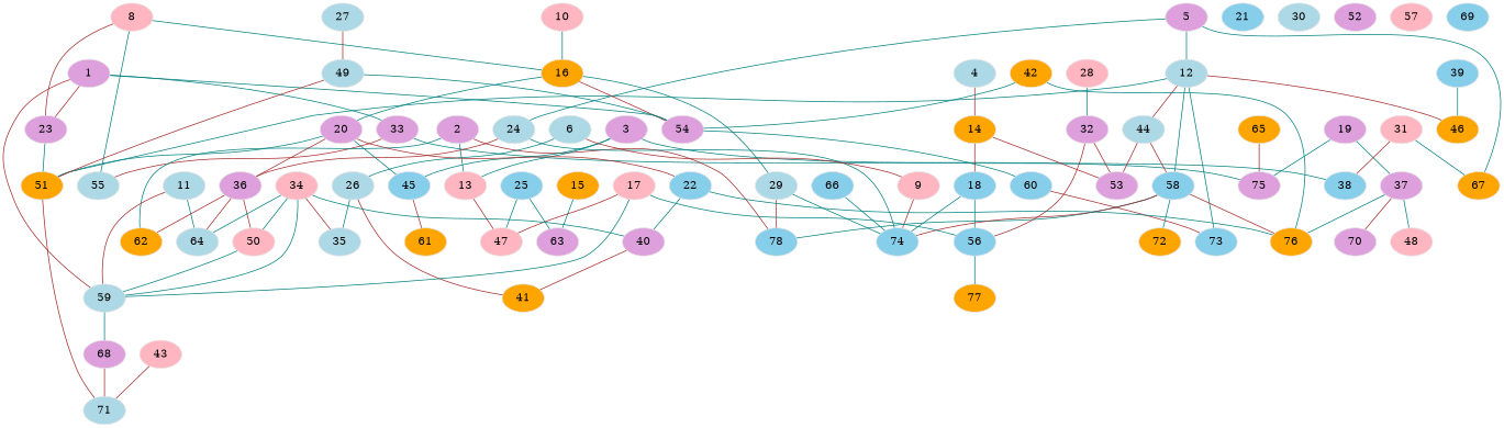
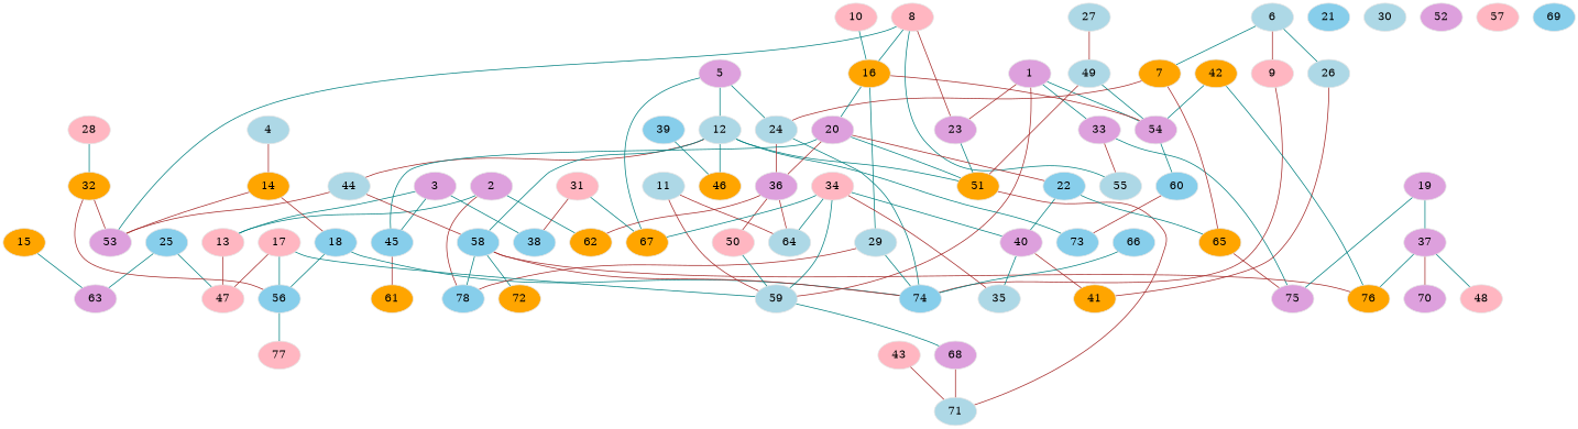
  graph {
    node [color=gray90 fillcolor=plum style=filled]
    edge [color=teal]
    1
    23
    33
    54
    59 [fillcolor=lightblue]
    51 [fillcolor=orange]
    55 [fillcolor=lightblue]
    75
    60 [fillcolor=skyblue]
    68
    13 [fillcolor=lightpink]
    2
    62 [fillcolor=orange]
    78 [fillcolor=skyblue]
    47 [fillcolor=lightpink]
    3
    38 [fillcolor=skyblue]
    45 [fillcolor=skyblue]
    61 [fillcolor=orange]
    4 [fillcolor=lightblue]
    14 [fillcolor=orange]
    53
    18 [fillcolor=skyblue]
    12 [fillcolor=lightblue]
    5
    24 [fillcolor=lightblue]
    67 [fillcolor=orange]
    44 [fillcolor=lightblue]
    46 [fillcolor=orange]
    58 [fillcolor=skyblue]
    73 [fillcolor=skyblue]
    74 [fillcolor=skyblue]
    36
    6 [fillcolor=lightblue]
+   7 [fillcolor=orange]
    9 [fillcolor=lightpink]
    26 [fillcolor=lightblue]
    65 [fillcolor=orange]
    35 [fillcolor=lightblue]
    41 [fillcolor=orange]
    8 [fillcolor=lightpink]
    16 [fillcolor=orange]
    20
    29 [fillcolor=lightblue]
    10 [fillcolor=lightpink]
    11 [fillcolor=lightblue]
    64 [fillcolor=lightblue]
    71 [fillcolor=lightblue]
    76 [fillcolor=orange]
    72 [fillcolor=orange]
    56 [fillcolor=skyblue]
    15 [fillcolor=orange]
    63
    22 [fillcolor=skyblue]
    17 [fillcolor=lightpink]
-   77 [fillcolor=orange]
+   77 [fillcolor=lightpink]
    19
    37
    48 [fillcolor=lightpink]
    70
    40
    50 [fillcolor=lightpink]
    21 [fillcolor=skyblue]
    25 [fillcolor=skyblue]
    27 [fillcolor=lightblue]
    49 [fillcolor=lightblue]
    28 [fillcolor=lightpink]
-   32
+   32 [fillcolor=orange]
    30 [fillcolor=lightblue]
    31 [fillcolor=lightpink]
    34 [fillcolor=lightpink]
    39 [fillcolor=skyblue]
    42 [fillcolor=orange]
    43 [fillcolor=lightpink]
    52
    57 [fillcolor=lightpink]
    66 [fillcolor=skyblue]
    69 [fillcolor=skyblue]
    1 -- 23 [color=brown]
    1 -- 33
    1 -- 54
    1 -- 59 [color=brown]
    23 -- 51
    33 -- 55 [color=brown]
    33 -- 75
    54 -- 60
    59 -- 68
    51 -- 71 [color=brown]
    60 -- 73 [color=brown]
    68 -- 71 [color=brown]
    13 -- 47 [color=brown]
    2 -- 13
    2 -- 62
    2 -- 78 [color=brown]
    3 -- 13
    3 -- 38
    3 -- 45
    45 -- 61 [color=brown]
    4 -- 14 [color=brown]
    14 -- 53 [color=brown]
    14 -- 18 [color=brown]
    18 -- 74
    18 -- 56
    12 -- 51
    12 -- 44 [color=brown]
-   12 -- 46 [color=brown]
+   12 -- 46
    12 -- 58
    12 -- 73
    5 -- 12
    5 -- 24
    5 -- 67
    24 -- 74
    24 -- 36 [color=brown]
    44 -- 53 [color=brown]
    44 -- 58 [color=brown]
    58 -- 78
    58 -- 74 [color=brown]
    58 -- 76 [color=brown]
    58 -- 72
    36 -- 62 [color=brown]
    36 -- 64 [color=brown]
    36 -- 50 [color=brown]
+   6 -- 7
    6 -- 9 [color=brown]
    6 -- 26
+   7 -- 24 [color=brown]
+   7 -- 65 [color=brown]
    9 -- 74 [color=brown]
-   26 -- 35
+   40 -- 35
    26 -- 41 [color=brown]
    65 -- 75 [color=brown]
    8 -- 23 [color=brown]
    8 -- 55
+   8 -- 53
    8 -- 16
    16 -- 54 [color=brown]
    16 -- 20
    16 -- 29
    20 -- 51
    20 -- 45
    20 -- 36 [color=brown]
    20 -- 22 [color=brown]
    29 -- 78 [color=brown]
    29 -- 74
    10 -- 16
    11 -- 59 [color=brown]
-   11 -- 64
+   11 -- 64 [color=brown]
    56 -- 77
    15 -- 63
-   22 -- 76
+   22 -- 65
    22 -- 40
    17 -- 59
    17 -- 47 [color=brown]
    17 -- 56
    19 -- 75
    19 -- 37
    37 -- 76
    37 -- 48
    37 -- 70 [color=brown]
    40 -- 41 [color=brown]
    50 -- 59
    25 -- 47
    25 -- 63
    27 -- 49 [color=brown]
    49 -- 54
    49 -- 51 [color=brown]
    28 -- 32
    32 -- 53 [color=brown]
    32 -- 56 [color=brown]
    31 -- 38 [color=brown]
    31 -- 67
    34 -- 59
-   34 -- 50
+   34 -- 67
    34 -- 35 [color=brown]
    34 -- 64
    34 -- 40
    39 -- 46
    42 -- 54
    42 -- 76
    43 -- 71 [color=brown]
    66 -- 74
  }
